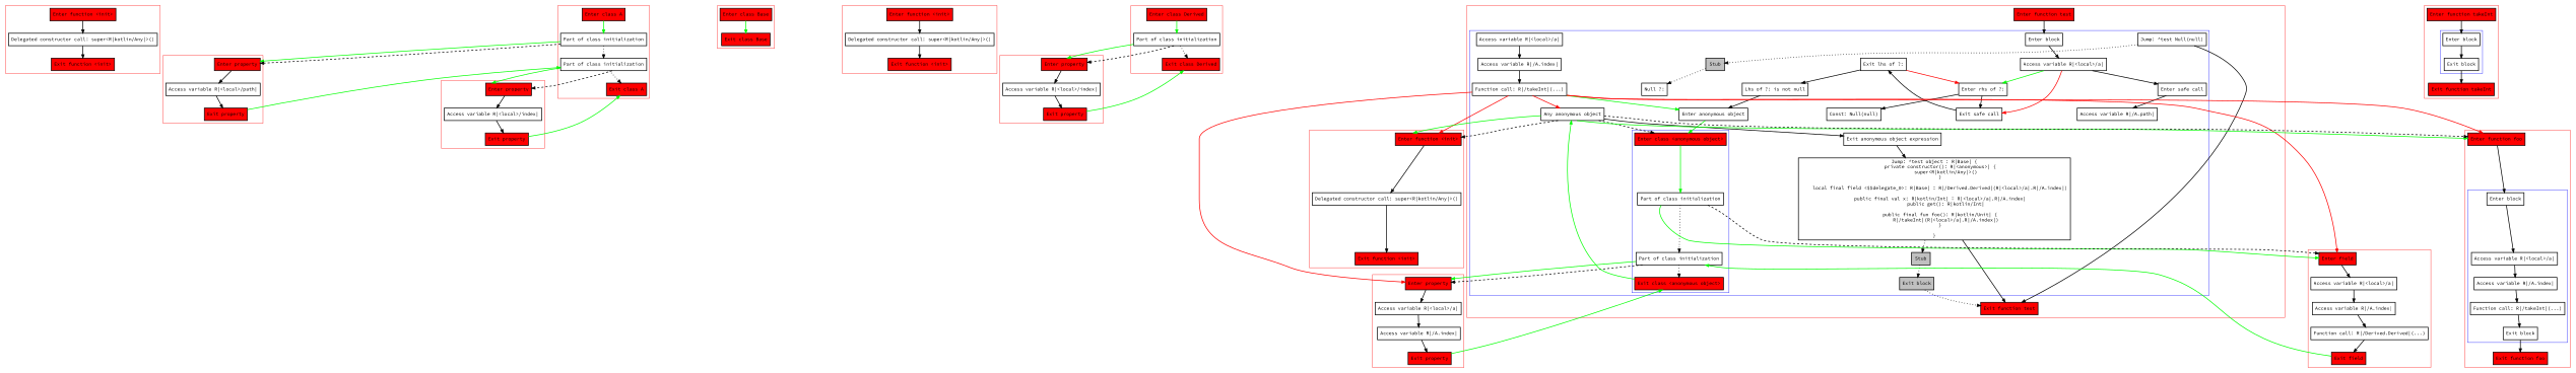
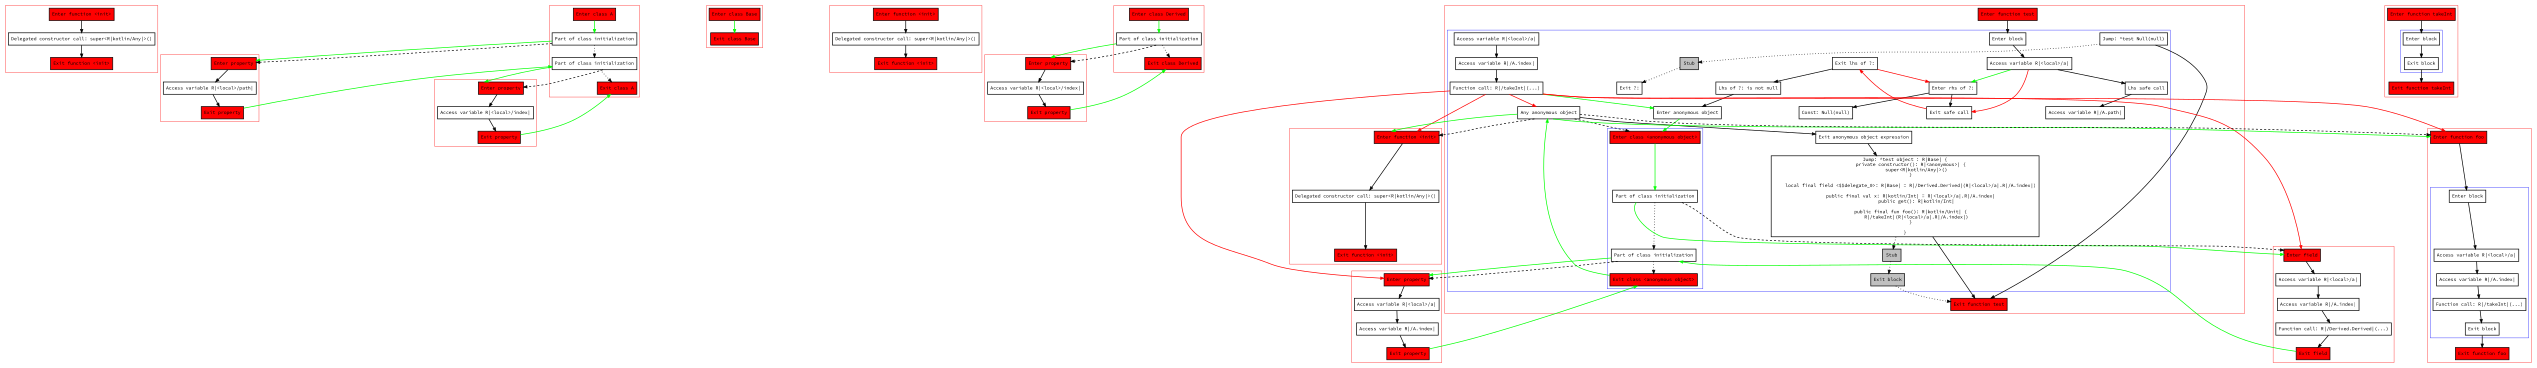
  digraph {
    fontname="Source Code Pro"
    nodesep=3
    node [fontname="Source Code Pro" penwidth=2 shape=box]
    edge [fontname="Source Code Pro" penwidth=2]
    n1 [fillcolor=red label="Enter function <init>" style=filled]
    n2 [label="Delegated constructor call: super<R|kotlin/Any|>()"]
    n3 [fillcolor=red label="Exit function <init>" style=filled]
    n4 [fillcolor=red label="Enter property" style=filled]
    n5 [label="Access variable R|<local>/path|"]
    n6 [fillcolor=red label="Exit property" style=filled]
    n7 [fillcolor=red label="Enter property" style=filled]
    n8 [label="Access variable R|<local>/index|"]
    n9 [fillcolor=red label="Exit property" style=filled]
    n10 [label="Part of class initialization"]
    n11 [fillcolor=red label="Exit class A" style=filled]
    n12 [fillcolor=red label="Enter class A" style=filled]
    n13 [label="Part of class initialization"]
    n14 [fillcolor=red label="Enter class Base" style=filled]
    n15 [fillcolor=red label="Exit class Base" style=filled]
    n16 [fillcolor=red label="Enter function <init>" style=filled]
    n17 [label="Delegated constructor call: super<R|kotlin/Any|>()"]
    n18 [fillcolor=red label="Exit function <init>" style=filled]
    n19 [fillcolor=red label="Enter property" style=filled]
    n20 [label="Access variable R|<local>/index|"]
    n21 [fillcolor=red label="Exit property" style=filled]
    n22 [fillcolor=red label="Exit class Derived" style=filled]
    n23 [fillcolor=red label="Enter class Derived" style=filled]
    n24 [label="Part of class initialization"]
    n25 [fillcolor=red label="Enter class <anonymous object>" style=filled]
    n26 [label="Part of class initialization"]
    n27 [label="Part of class initialization"]
    n28 [fillcolor=red label="Exit class <anonymous object>" style=filled]
    n29 [label="Enter block"]
    n30 [label="Access variable R|<local>/a|"]
-   n31 [label="Enter safe call"]
+   n31 [label="Lhs safe call"]
    n32 [label="Access variable R|/A.path|"]
    n33 [label="Exit safe call"]
    n34 [label="Exit lhs of ?:"]
    n35 [label="Enter rhs of ?:"]
    n36 [label="Const: Null(null)"]
    n37 [label="Jump: ^test Null(null)"]
    n38 [fillcolor=gray label=Stub style=filled]
    n39 [label="Lhs of ?: is not null"]
-   n40 [label="Null ?:"]
+   n40 [label="Exit ?:"]
    n41 [label="Access variable R|<local>/a|"]
    n42 [label="Access variable R|/A.index|"]
    n43 [label="Function call: R|/takeInt|(...)"]
    n44 [label="Enter anonymous object"]
    n45 [label="Any anonymous object"]
    n46 [label="Exit anonymous object expression"]
    n47 [label="Jump: ^test object : R|Base| {\n    private constructor(): R|<anonymous>| {\n        super<R|kotlin/Any|>()\n    }\n\n    local final field <$$delegate_0>: R|Base| = R|/Derived.Derived|(R|<local>/a|.R|/A.index|)\n\n    public final val x: R|kotlin/Int| = R|<local>/a|.R|/A.index|\n        public get(): R|kotlin/Int|\n\n    public final fun foo(): R|kotlin/Unit| {\n        R|/takeInt|(R|<local>/a|.R|/A.index|)\n    }\n\n}\n"]
    n48 [fillcolor=gray label=Stub style=filled]
    n49 [fillcolor=gray label="Exit block" style=filled]
    n50 [fillcolor=red label="Enter function test" style=filled]
    n51 [fillcolor=red label="Exit function test" style=filled]
    n52 [fillcolor=red label="Enter function <init>" style=filled]
    n53 [label="Delegated constructor call: super<R|kotlin/Any|>()"]
    n54 [fillcolor=red label="Exit function <init>" style=filled]
    n55 [fillcolor=red label="Enter field" style=filled]
    n56 [label="Access variable R|<local>/a|"]
    n57 [label="Access variable R|/A.index|"]
    n58 [label="Function call: R|/Derived.Derived|(...)"]
    n59 [fillcolor=red label="Exit field" style=filled]
    n60 [fillcolor=red label="Enter property" style=filled]
    n61 [label="Access variable R|<local>/a|"]
    n62 [label="Access variable R|/A.index|"]
    n63 [fillcolor=red label="Exit property" style=filled]
    n64 [label="Enter block"]
    n65 [label="Access variable R|<local>/a|"]
    n66 [label="Access variable R|/A.index|"]
    n67 [label="Function call: R|/takeInt|(...)"]
    n68 [label="Exit block"]
    n69 [fillcolor=red label="Enter function foo" style=filled]
    n70 [fillcolor=red label="Exit function foo" style=filled]
    n71 [label="Enter block"]
    n72 [label="Exit block"]
    n73 [fillcolor=red label="Enter function takeInt" style=filled]
    n74 [fillcolor=red label="Exit function takeInt" style=filled]
    subgraph cluster_1 {
      color=red
      n1
      n2
      n3
    }
    subgraph cluster_2 {
      color=red
      n4
      n5
      n6
    }
    subgraph cluster_3 {
      color=red
      n7
      n8
      n9
    }
    subgraph cluster_4 {
      color=red
      n10
      n11
      n12
      n13
    }
    subgraph cluster_5 {
      color=red
      n14
      n15
    }
    subgraph cluster_6 {
      color=red
      n16
      n17
      n18
    }
    subgraph cluster_7 {
      color=red
      n19
      n20
      n21
    }
    subgraph cluster_8 {
      color=red
      n22
      n23
      n24
    }
    subgraph cluster_9 {
      color=red
      n50
      n51
      subgraph cluster_10 {
        color=blue
        n29
        n30
        n31
        n32
        n33
        n34
        n35
        n36
        n37
        n38
        n39
        n40
        n41
        n42
        n43
        n44
        n45
        n46
        n47
        n48
        n49
        subgraph cluster_11 {
          color=blue
          n25
          n26
          n27
          n28
        }
      }
    }
    subgraph cluster_12 {
      color=red
      n52
      n53
      n54
    }
    subgraph cluster_13 {
      color=red
      n55
      n56
      n57
      n58
      n59
    }
    subgraph cluster_14 {
      color=red
      n60
      n61
      n62
      n63
    }
    subgraph cluster_15 {
      color=red
      n69
      n70
      subgraph cluster_16 {
        color=blue
        n64
        n65
        n66
        n67
        n68
      }
    }
    subgraph cluster_17 {
      color=red
      n73
      n74
      subgraph cluster_18 {
        color=blue
        n71
        n72
      }
    }
    n1 -> n2
    n2 -> n3
    n4 -> n5
    n5 -> n6
    n6 -> n10 [color=green]
    n7 -> n8
    n8 -> n9
    n9 -> n11 [color=green]
    n10 -> n7 [color=green]
    n10 -> n7 [style=dashed]
    n10 -> n11 [style=dotted]
    n12 -> n13 [color=green]
    n13 -> n4 [color=green]
    n13 -> n4 [style=dashed]
    n13 -> n10 [style=dotted]
    n14 -> n15 [color=green]
    n16 -> n17
    n17 -> n18
    n19 -> n20
    n20 -> n21
    n21 -> n22 [color=green]
    n23 -> n24 [color=green]
    n24 -> n19 [color=green]
    n24 -> n19 [style=dashed]
    n24 -> n22 [style=dotted]
    n25 -> n26 [color=green]
    n26 -> n27 [style=dotted]
    n26 -> n55 [color=green]
    n26 -> n55 [style=dashed]
    n27 -> n28 [style=dotted]
    n27 -> n60 [color=green]
    n27 -> n60 [style=dashed]
    n28 -> n45 [color=green]
    n29 -> n30
    n30 -> n31
    n30 -> n33 [color=red]
    n30 -> n35 [color=green]
    n31 -> n32
-   n33 -> n34
+   n33 -> n34 [color=red]
    n34 -> n35 [color=red]
    n34 -> n39
    n35 -> n33
    n35 -> n36
    n37 -> n38 [style=dotted]
    n37 -> n51
    n38 -> n40 [style=dotted]
    n39 -> n44
    n41 -> n42
    n42 -> n43
    n43 -> n44 [color=green]
    n43 -> n45 [color=red]
    n43 -> n52 [color=red]
    n43 -> n55 [color=red]
    n43 -> n60 [color=red]
    n43 -> n69 [color=red]
    n44 -> n25 [color=green]
    n45 -> n25 [style=dashed]
    n45 -> n46
    n45 -> n52 [color=green]
    n45 -> n52 [style=dashed]
    n45 -> n69 [color=green]
    n45 -> n69 [style=dashed]
    n46 -> n47
    n47 -> n48 [style=dotted]
    n47 -> n51
    n48 -> n49 [style=dotted]
    n49 -> n51 [style=dotted]
    n50 -> n29
    n52 -> n53
    n53 -> n54
    n55 -> n56
    n56 -> n57
    n57 -> n58
    n58 -> n59
    n59 -> n27 [color=green]
    n60 -> n61
    n61 -> n62
    n62 -> n63
    n63 -> n28 [color=green]
    n64 -> n65
    n65 -> n66
    n66 -> n67
    n67 -> n68
    n68 -> n70
    n69 -> n64
    n71 -> n72
    n72 -> n74
    n73 -> n71
  }
